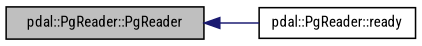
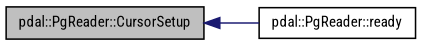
  digraph {
    rankdir=LR
    fontname="Roboto Condensed"
    node [color=black fontname="Roboto Condensed" fontsize=10 shape=record style=filled]
-   n1 [fillcolor=grey75 fontcolor=black height=0.2 label="pdal::PgReader::PgReader" width=0.4]
+   n1 [fillcolor=grey75 fontcolor=black height=0.2 label="pdal::PgReader::CursorSetup" width=0.4]
    n2 [fillcolor=white height=0.2 label="pdal::PgReader::ready" width=0.4]
    n1 -> n2 [color=midnightblue dir=back fontname="Roboto Condensed" fontsize=10 labelfontname=Helvetica labelfontsize=10 style=solid]
  }
